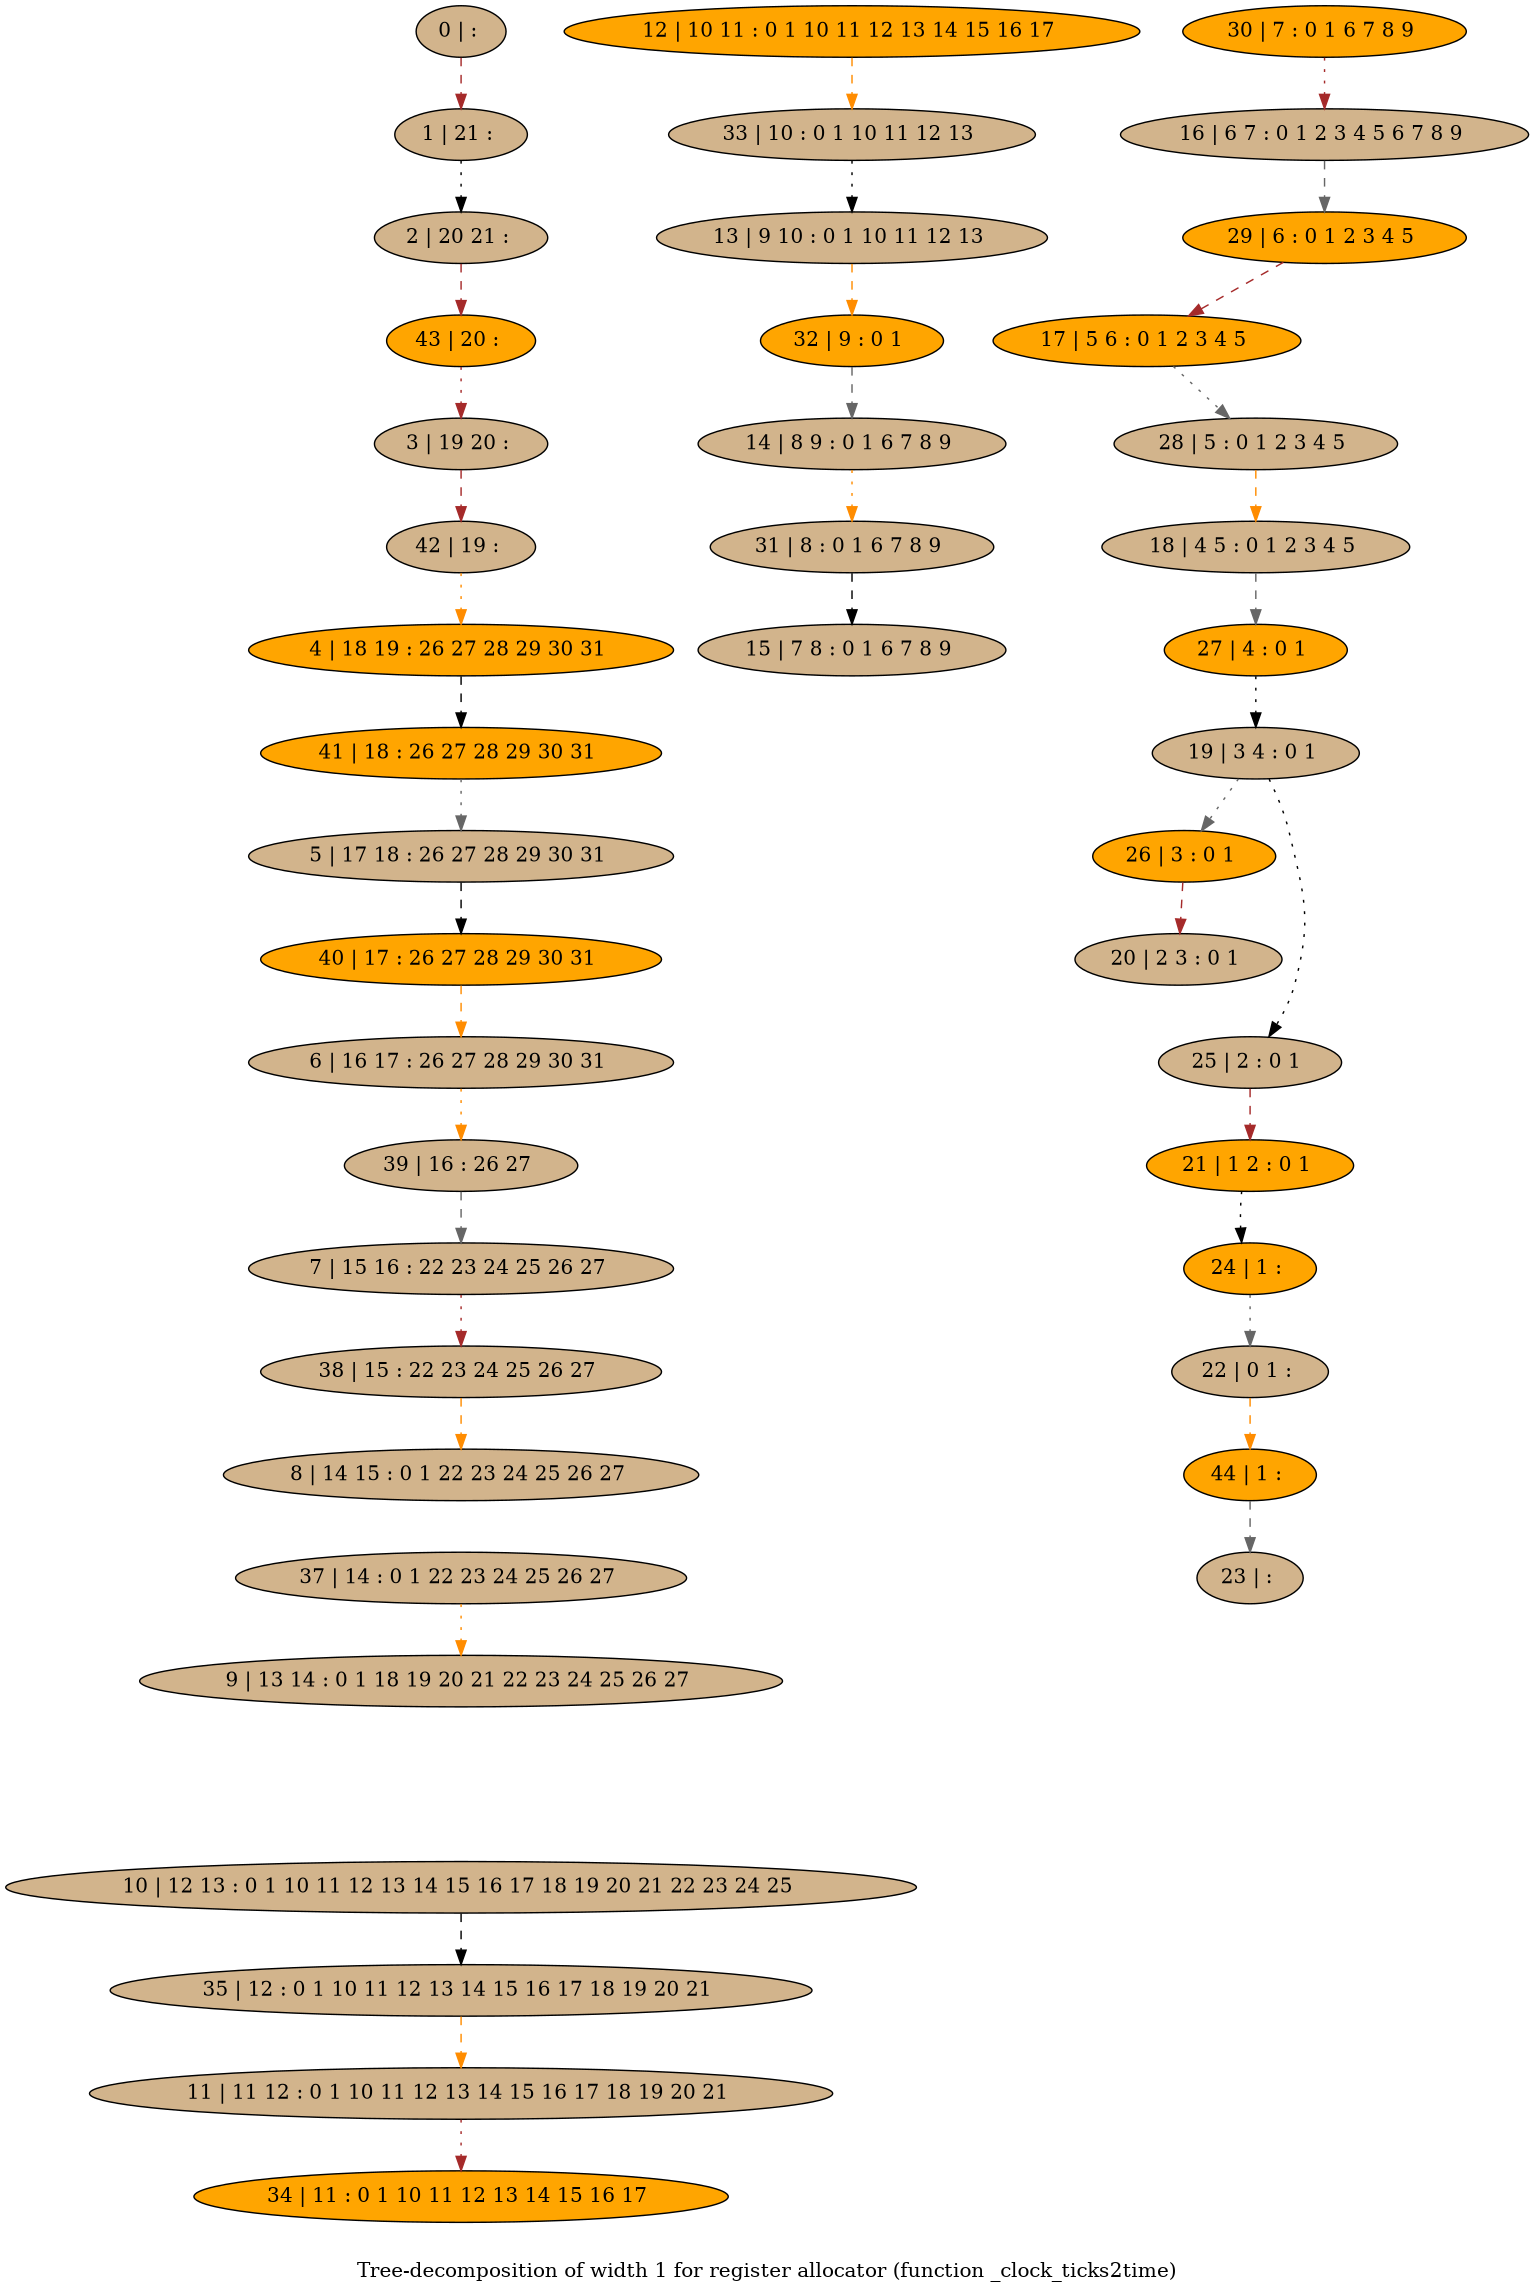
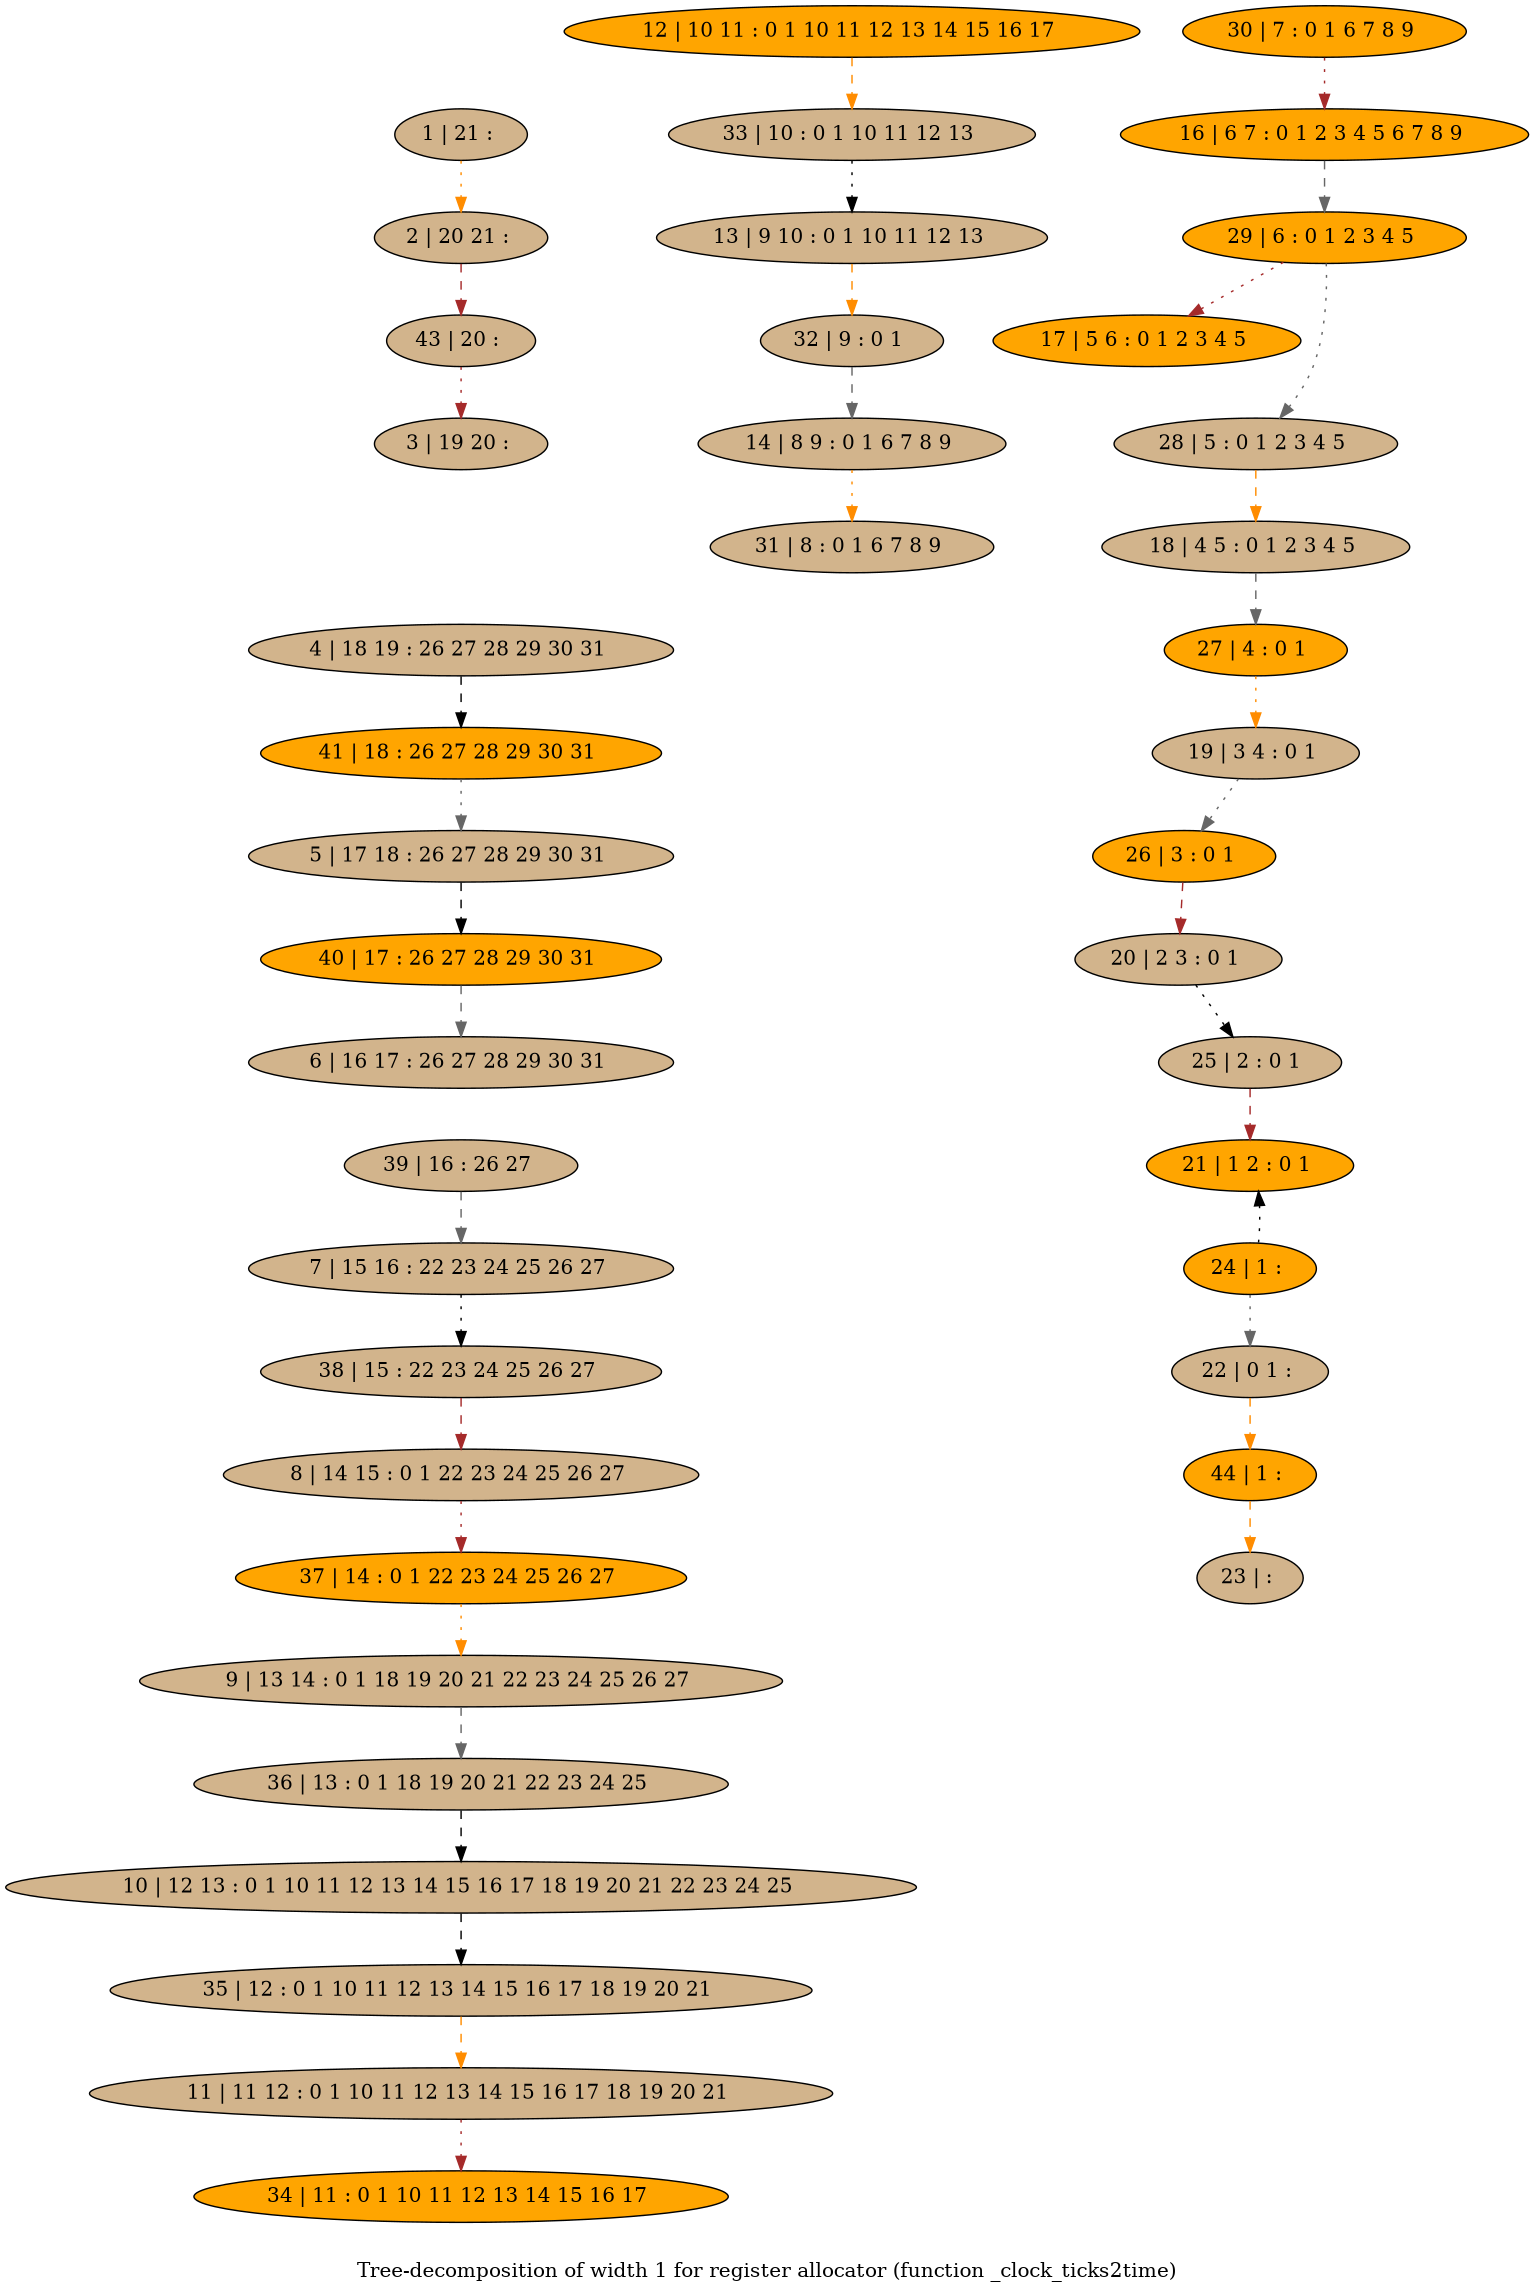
  digraph {
    label="Tree-decomposition of width 1 for register allocator (function _clock_ticks2time)"
    node [fillcolor=tan style=filled]
    edge [color=brown style=dashed]
-   n1 [label="0 | : "]
    n2 [label="1 | 21 : "]
    n3 [label="2 | 20 21 : "]
-   n4 [fillcolor=orange label="43 | 20 : "]
+   n4 [label="43 | 20 : "]
    n5 [label="3 | 19 20 : "]
-   n6 [label="42 | 19 : "]
-   n7 [fillcolor=orange label="4 | 18 19 : 26 27 28 29 30 31 "]
+   n7 [label="4 | 18 19 : 26 27 28 29 30 31 "]
    n8 [fillcolor=orange label="41 | 18 : 26 27 28 29 30 31 "]
    n9 [label="5 | 17 18 : 26 27 28 29 30 31 "]
    n10 [fillcolor=orange label="40 | 17 : 26 27 28 29 30 31 "]
    n11 [label="6 | 16 17 : 26 27 28 29 30 31 "]
    n12 [label="39 | 16 : 26 27 "]
    n13 [label="7 | 15 16 : 22 23 24 25 26 27 "]
    n14 [label="38 | 15 : 22 23 24 25 26 27 "]
    n15 [label="8 | 14 15 : 0 1 22 23 24 25 26 27 "]
-   n16 [label="37 | 14 : 0 1 22 23 24 25 26 27 "]
+   n16 [fillcolor=orange label="37 | 14 : 0 1 22 23 24 25 26 27 "]
    n17 [label="9 | 13 14 : 0 1 18 19 20 21 22 23 24 25 26 27 "]
+   n18 [label="36 | 13 : 0 1 18 19 20 21 22 23 24 25 "]
    n19 [label="10 | 12 13 : 0 1 10 11 12 13 14 15 16 17 18 19 20 21 22 23 24 25 "]
    n20 [label="35 | 12 : 0 1 10 11 12 13 14 15 16 17 18 19 20 21 "]
    n21 [label="11 | 11 12 : 0 1 10 11 12 13 14 15 16 17 18 19 20 21 "]
    n22 [fillcolor=orange label="34 | 11 : 0 1 10 11 12 13 14 15 16 17 "]
    n23 [fillcolor=orange label="12 | 10 11 : 0 1 10 11 12 13 14 15 16 17 "]
    n24 [label="33 | 10 : 0 1 10 11 12 13 "]
    n25 [label="13 | 9 10 : 0 1 10 11 12 13 "]
-   n26 [fillcolor=orange label="32 | 9 : 0 1 "]
+   n26 [label="32 | 9 : 0 1 "]
    n27 [label="14 | 8 9 : 0 1 6 7 8 9 "]
    n28 [label="31 | 8 : 0 1 6 7 8 9 "]
-   n29 [label="15 | 7 8 : 0 1 6 7 8 9 "]
    n30 [fillcolor=orange label="30 | 7 : 0 1 6 7 8 9 "]
-   n31 [label="16 | 6 7 : 0 1 2 3 4 5 6 7 8 9 "]
+   n31 [fillcolor=orange label="16 | 6 7 : 0 1 2 3 4 5 6 7 8 9 "]
    n32 [fillcolor=orange label="29 | 6 : 0 1 2 3 4 5 "]
    n33 [fillcolor=orange label="17 | 5 6 : 0 1 2 3 4 5 "]
    n34 [label="28 | 5 : 0 1 2 3 4 5 "]
    n35 [label="18 | 4 5 : 0 1 2 3 4 5 "]
    n36 [fillcolor=orange label="27 | 4 : 0 1 "]
    n37 [label="19 | 3 4 : 0 1 "]
    n38 [fillcolor=orange label="26 | 3 : 0 1 "]
    n39 [label="20 | 2 3 : 0 1 "]
    n40 [label="25 | 2 : 0 1 "]
    n41 [fillcolor=orange label="21 | 1 2 : 0 1 "]
    n42 [fillcolor=orange label="24 | 1 : "]
    n43 [label="22 | 0 1 : "]
    n44 [fillcolor=orange label="44 | 1 : "]
    n45 [label="23 | : "]
-   n1 -> n2
-   n2 -> n3 [color=black style=dotted]
+   n2 -> n3 [color=darkorange style=dotted]
    n3 -> n4
    n4 -> n5 [style=dotted]
-   n5 -> n6
-   n6 -> n7 [color=darkorange style=dotted]
    n7 -> n8 [color=black]
    n8 -> n9 [color=gray40 style=dotted]
    n9 -> n10 [color=black]
-   n10 -> n11 [color=darkorange]
-   n11 -> n12 [color=darkorange style=dotted]
+   n10 -> n11 [color=gray40]
    n12 -> n13 [color=gray40]
-   n13 -> n14 [style=dotted]
-   n14 -> n15 [color=darkorange]
+   n13 -> n14 [color=black style=dotted]
+   n14 -> n15
+   n15 -> n16 [style=dotted]
    n16 -> n17 [color=darkorange style=dotted]
+   n17 -> n18 [color=gray40]
+   n18 -> n19 [color=black]
    n19 -> n20 [color=black]
    n20 -> n21 [color=darkorange]
    n21 -> n22 [style=dotted]
    n23 -> n24 [color=darkorange]
    n24 -> n25 [color=black style=dotted]
    n25 -> n26 [color=darkorange]
    n26 -> n27 [color=gray40]
    n27 -> n28 [color=darkorange style=dotted]
-   n28 -> n29 [color=black]
    n30 -> n31 [style=dotted]
    n31 -> n32 [color=gray40]
-   n32 -> n33
-   n33 -> n34 [color=gray40 style=dotted]
+   n32 -> n33 [style=dotted]
+   n32 -> n34 [color=gray40 style=dotted]
    n34 -> n35 [color=darkorange]
    n35 -> n36 [color=gray40]
-   n36 -> n37 [color=black style=dotted]
+   n36 -> n37 [color=darkorange style=dotted]
    n37 -> n38 [color=gray40 style=dotted]
    n38 -> n39
-   n37 -> n40 [color=black style=dotted]
+   n39 -> n40 [color=black style=dotted]
    n40 -> n41
-   n41 -> n42 [color=black style=dotted]
+   n42 -> n41 [color=black style=dotted]
    n42 -> n43 [color=gray40 style=dotted]
    n43 -> n44 [color=darkorange]
-   n44 -> n45 [color=gray40]
+   n44 -> n45 [color=darkorange]
  }
